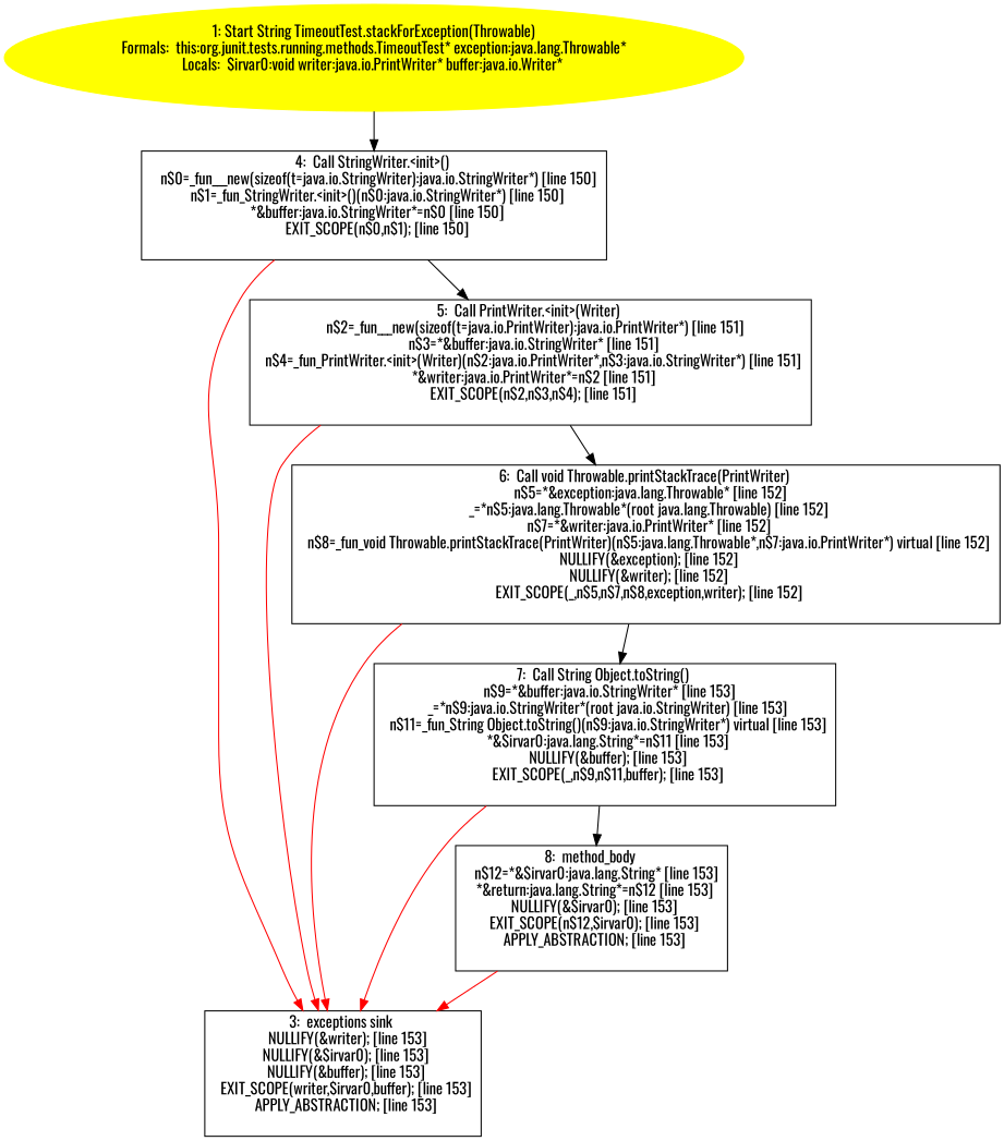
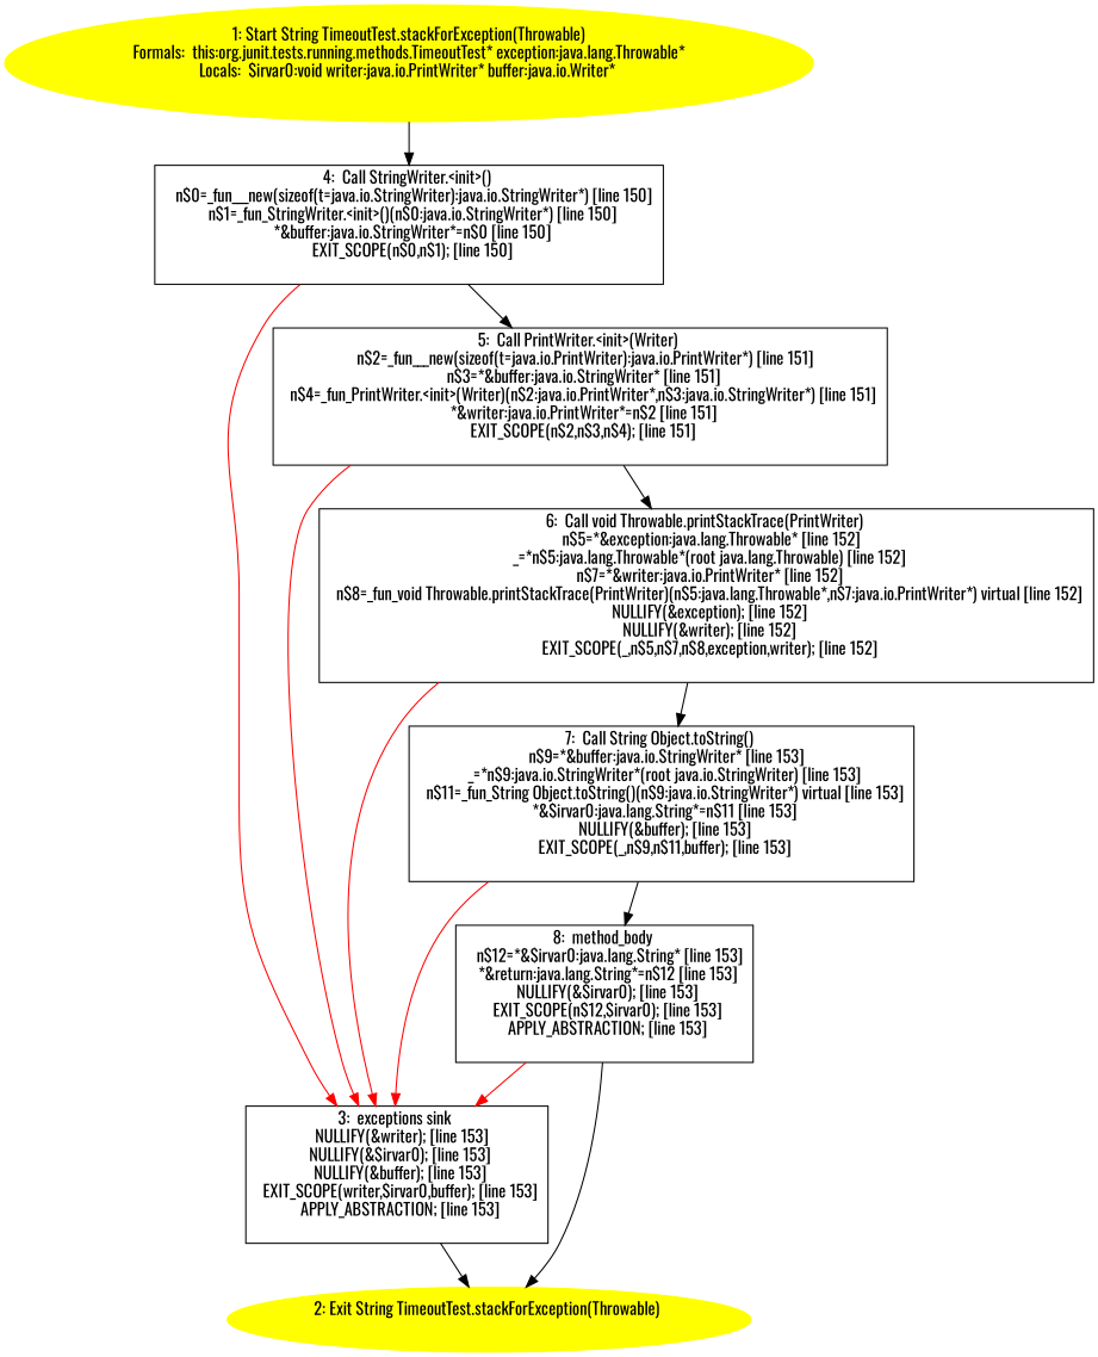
  digraph {
    fontname=Oswald
    node [fontname=Oswald shape=box]
    edge [fontname=Oswald]
    n1 [color=yellow label="1: Start String TimeoutTest.stackForException(Throwable)\nFormals:  this:org.junit.tests.running.methods.TimeoutTest* exception:java.lang.Throwable*\nLocals:  $irvar0:void writer:java.io.PrintWriter* buffer:java.io.Writer* \n  " style=filled shape=""]
    n2 [label="4:  Call StringWriter.<init>() \n   n$0=_fun___new(sizeof(t=java.io.StringWriter):java.io.StringWriter*) [line 150]\n  n$1=_fun_StringWriter.<init>()(n$0:java.io.StringWriter*) [line 150]\n  *&buffer:java.io.StringWriter*=n$0 [line 150]\n  EXIT_SCOPE(n$0,n$1); [line 150]\n "]
    n3 [label="3:  exceptions sink \n   NULLIFY(&writer); [line 153]\n  NULLIFY(&$irvar0); [line 153]\n  NULLIFY(&buffer); [line 153]\n  EXIT_SCOPE(writer,$irvar0,buffer); [line 153]\n  APPLY_ABSTRACTION; [line 153]\n "]
    n4 [label="5:  Call PrintWriter.<init>(Writer) \n   n$2=_fun___new(sizeof(t=java.io.PrintWriter):java.io.PrintWriter*) [line 151]\n  n$3=*&buffer:java.io.StringWriter* [line 151]\n  n$4=_fun_PrintWriter.<init>(Writer)(n$2:java.io.PrintWriter*,n$3:java.io.StringWriter*) [line 151]\n  *&writer:java.io.PrintWriter*=n$2 [line 151]\n  EXIT_SCOPE(n$2,n$3,n$4); [line 151]\n "]
+   n5 [color=yellow label="2: Exit String TimeoutTest.stackForException(Throwable) \n  " style=filled shape=""]
    n6 [label="6:  Call void Throwable.printStackTrace(PrintWriter) \n   n$5=*&exception:java.lang.Throwable* [line 152]\n  _=*n$5:java.lang.Throwable*(root java.lang.Throwable) [line 152]\n  n$7=*&writer:java.io.PrintWriter* [line 152]\n  n$8=_fun_void Throwable.printStackTrace(PrintWriter)(n$5:java.lang.Throwable*,n$7:java.io.PrintWriter*) virtual [line 152]\n  NULLIFY(&exception); [line 152]\n  NULLIFY(&writer); [line 152]\n  EXIT_SCOPE(_,n$5,n$7,n$8,exception,writer); [line 152]\n "]
    n7 [label="7:  Call String Object.toString() \n   n$9=*&buffer:java.io.StringWriter* [line 153]\n  _=*n$9:java.io.StringWriter*(root java.io.StringWriter) [line 153]\n  n$11=_fun_String Object.toString()(n$9:java.io.StringWriter*) virtual [line 153]\n  *&$irvar0:java.lang.String*=n$11 [line 153]\n  NULLIFY(&buffer); [line 153]\n  EXIT_SCOPE(_,n$9,n$11,buffer); [line 153]\n "]
    n8 [label="8:  method_body \n   n$12=*&$irvar0:java.lang.String* [line 153]\n  *&return:java.lang.String*=n$12 [line 153]\n  NULLIFY(&$irvar0); [line 153]\n  EXIT_SCOPE(n$12,$irvar0); [line 153]\n  APPLY_ABSTRACTION; [line 153]\n "]
    n1 -> n2
    n2 -> n3 [color=red]
    n2 -> n4
+   n3 -> n5
    n4 -> n3 [color=red]
    n4 -> n6
    n6 -> n3 [color=red]
    n6 -> n7
    n7 -> n3 [color=red]
    n7 -> n8
    n8 -> n3 [color=red]
+   n8 -> n5
  }
